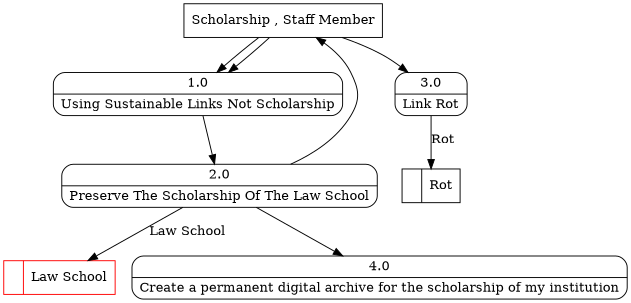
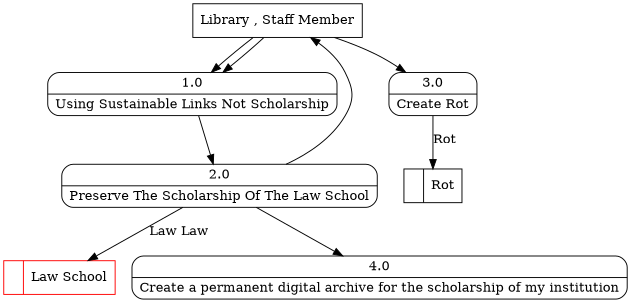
  digraph {
    node [shape=Mrecord]
    n1 [label="<f0>  |<f1> Rot " shape=record]
    n2 [color=red label="<f0>  |<f1> Law School " shape=record]
-   n3 [label="Scholarship , Staff Member" shape=box]
+   n3 [label="Library , Staff Member" shape=box]
    n4 [label="{<f0> 1.0|<f1> Using Sustainable Links Not Scholarship }"]
-   n5 [label="{<f0> 3.0|<f1> Link Rot }"]
+   n5 [label="{<f0> 3.0|<f1> Create Rot }"]
    n6 [label="{<f0> 2.0|<f1> Preserve The Scholarship Of The Law School }"]
    n7 [label="{<f0> 4.0|<f1> Create a permanent digital archive for the scholarship of my institution }"]
    n3 -> n4
    n3 -> n4
    n3 -> n5
    n4 -> n6
    n5 -> n1 [label=Rot]
-   n6 -> n2 [label="Law School"]
+   n6 -> n2 [label="Law Law"]
    n6 -> n3
    n6 -> n7
  }
